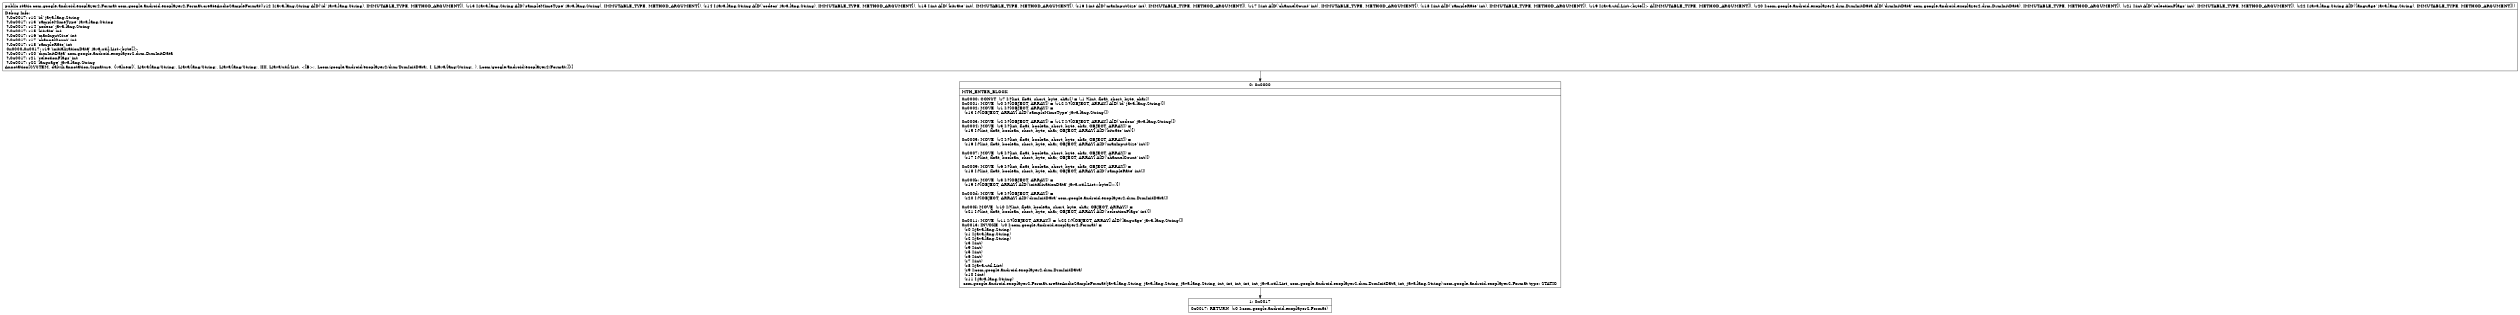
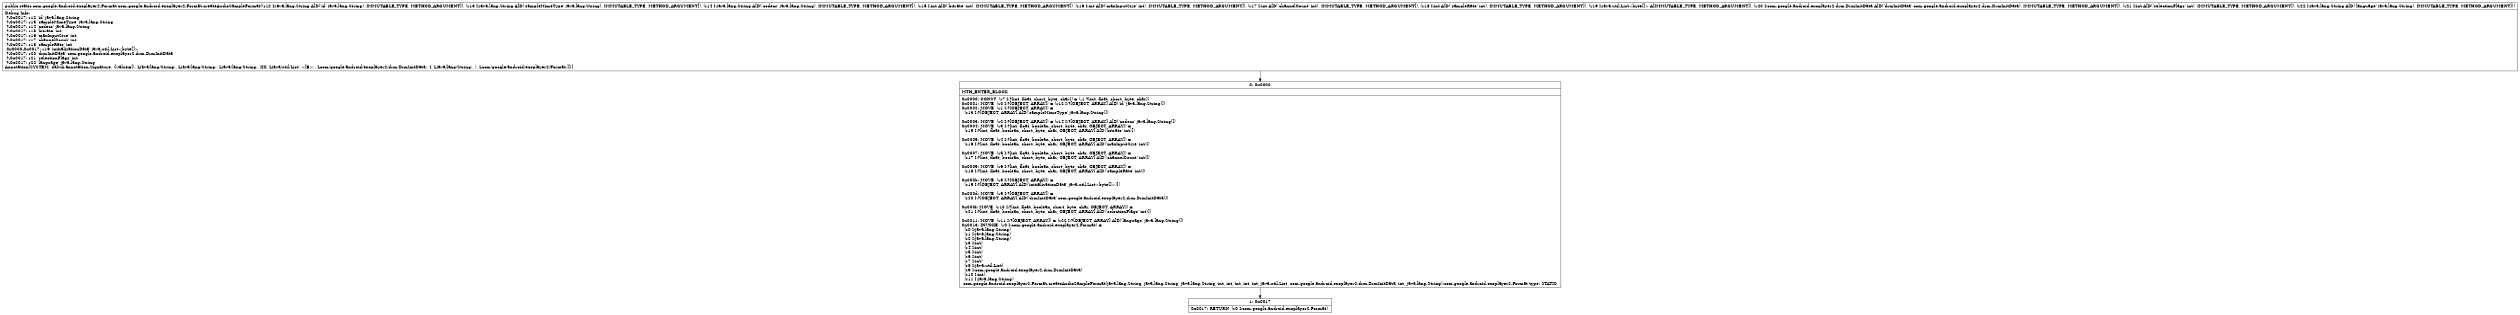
  digraph {
    node [shape=record]
-   n1 [label="{0\:\ 0x0000|MTH_ENTER_BLOCK\l|0x0000: CONST  (r7 I:?[int, float, short, byte, char]) = (\-1 ?[int, float, short, byte, char]) \l0x0001: MOVE  (r0 I:?[OBJECT, ARRAY]) = (r12 I:?[OBJECT, ARRAY] A[D('id' java.lang.String)]) \l0x0002: MOVE  (r1 I:?[OBJECT, ARRAY]) = \l  (r13 I:?[OBJECT, ARRAY] A[D('sampleMimeType' java.lang.String)])\l \l0x0003: MOVE  (r2 I:?[OBJECT, ARRAY]) = (r14 I:?[OBJECT, ARRAY] A[D('codecs' java.lang.String)]) \l0x0004: MOVE  (r3 I:?[int, float, boolean, short, byte, char, OBJECT, ARRAY]) = \l  (r15 I:?[int, float, boolean, short, byte, char, OBJECT, ARRAY] A[D('bitrate' int)])\l \l0x0005: MOVE  (r4 I:?[int, float, boolean, short, byte, char, OBJECT, ARRAY]) = \l  (r16 I:?[int, float, boolean, short, byte, char, OBJECT, ARRAY] A[D('maxInputSize' int)])\l \l0x0007: MOVE  (r5 I:?[int, float, boolean, short, byte, char, OBJECT, ARRAY]) = \l  (r17 I:?[int, float, boolean, short, byte, char, OBJECT, ARRAY] A[D('channelCount' int)])\l \l0x0009: MOVE  (r6 I:?[int, float, boolean, short, byte, char, OBJECT, ARRAY]) = \l  (r18 I:?[int, float, boolean, short, byte, char, OBJECT, ARRAY] A[D('sampleRate' int)])\l \l0x000b: MOVE  (r8 I:?[OBJECT, ARRAY]) = \l  (r19 I:?[OBJECT, ARRAY] A[D('initializationData' java.util.List\<byte[]\>)])\l \l0x000d: MOVE  (r9 I:?[OBJECT, ARRAY]) = \l  (r20 I:?[OBJECT, ARRAY] A[D('drmInitData' com.google.android.exoplayer2.drm.DrmInitData)])\l \l0x000f: MOVE  (r10 I:?[int, float, boolean, short, byte, char, OBJECT, ARRAY]) = \l  (r21 I:?[int, float, boolean, short, byte, char, OBJECT, ARRAY] A[D('selectionFlags' int)])\l \l0x0011: MOVE  (r11 I:?[OBJECT, ARRAY]) = (r22 I:?[OBJECT, ARRAY] A[D('language' java.lang.String)]) \l0x0013: INVOKE  (r0 I:com.google.android.exoplayer2.Format) = \l  (r0 I:java.lang.String)\l  (r1 I:java.lang.String)\l  (r2 I:java.lang.String)\l  (r3 I:int)\l  (r9 I:int)\l  (r5 I:int)\l  (r6 I:int)\l  (r7 I:int)\l  (r8 I:java.util.List)\l  (r9 I:com.google.android.exoplayer2.drm.DrmInitData)\l  (r10 I:int)\l  (r11 I:java.lang.String)\l com.google.android.exoplayer2.Format.createAudioSampleFormat(java.lang.String, java.lang.String, java.lang.String, int, int, int, int, int, java.util.List, com.google.android.exoplayer2.drm.DrmInitData, int, java.lang.String):com.google.android.exoplayer2.Format type: STATIC \l}"]
+   n1 [label="{0\:\ 0x0000|MTH_ENTER_BLOCK\l|0x0000: CONST  (r7 I:?[int, float, short, byte, char]) = (\-1 ?[int, float, short, byte, char]) \l0x0001: MOVE  (r0 I:?[OBJECT, ARRAY]) = (r12 I:?[OBJECT, ARRAY] A[D('id' java.lang.String)]) \l0x0002: MOVE  (r1 I:?[OBJECT, ARRAY]) = \l  (r13 I:?[OBJECT, ARRAY] A[D('sampleMimeType' java.lang.String)])\l \l0x0003: MOVE  (r2 I:?[OBJECT, ARRAY]) = (r14 I:?[OBJECT, ARRAY] A[D('codecs' java.lang.String)]) \l0x0004: MOVE  (r3 I:?[int, float, boolean, short, byte, char, OBJECT, ARRAY]) = \l  (r15 I:?[int, float, boolean, short, byte, char, OBJECT, ARRAY] A[D('bitrate' int)])\l \l0x0005: MOVE  (r4 I:?[int, float, boolean, short, byte, char, OBJECT, ARRAY]) = \l  (r16 I:?[int, float, boolean, short, byte, char, OBJECT, ARRAY] A[D('maxInputSize' int)])\l \l0x0007: MOVE  (r5 I:?[int, float, boolean, short, byte, char, OBJECT, ARRAY]) = \l  (r17 I:?[int, float, boolean, short, byte, char, OBJECT, ARRAY] A[D('channelCount' int)])\l \l0x0009: MOVE  (r6 I:?[int, float, boolean, short, byte, char, OBJECT, ARRAY]) = \l  (r18 I:?[int, float, boolean, short, byte, char, OBJECT, ARRAY] A[D('sampleRate' int)])\l \l0x000b: MOVE  (r8 I:?[OBJECT, ARRAY]) = \l  (r19 I:?[OBJECT, ARRAY] A[D('initializationData' java.util.List\<byte[]\>)])\l \l0x000d: MOVE  (r9 I:?[OBJECT, ARRAY]) = \l  (r20 I:?[OBJECT, ARRAY] A[D('drmInitData' com.google.android.exoplayer2.drm.DrmInitData)])\l \l0x000f: MOVE  (r10 I:?[int, float, boolean, short, byte, char, OBJECT, ARRAY]) = \l  (r21 I:?[int, float, boolean, short, byte, char, OBJECT, ARRAY] A[D('selectionFlags' int)])\l \l0x0011: MOVE  (r11 I:?[OBJECT, ARRAY]) = (r22 I:?[OBJECT, ARRAY] A[D('language' java.lang.String)]) \l0x0013: INVOKE  (r0 I:com.google.android.exoplayer2.Format) = \l  (r0 I:java.lang.String)\l  (r1 I:java.lang.String)\l  (r2 I:java.lang.String)\l  (r3 I:int)\l  (r4 I:int)\l  (r5 I:int)\l  (r6 I:int)\l  (r7 I:int)\l  (r8 I:java.util.List)\l  (r9 I:com.google.android.exoplayer2.drm.DrmInitData)\l  (r10 I:int)\l  (r11 I:java.lang.String)\l com.google.android.exoplayer2.Format.createAudioSampleFormat(java.lang.String, java.lang.String, java.lang.String, int, int, int, int, int, java.util.List, com.google.android.exoplayer2.drm.DrmInitData, int, java.lang.String):com.google.android.exoplayer2.Format type: STATIC \l}"]
    n2 [label="{1\:\ 0x0017|0x0017: RETURN  (r0 I:com.google.android.exoplayer2.Format) \l}"]
    n3 [label="{public static com.google.android.exoplayer2.Format com.google.android.exoplayer2.Format.createAudioSampleFormat((r12 I:java.lang.String A[D('id' java.lang.String), IMMUTABLE_TYPE, METHOD_ARGUMENT]), (r13 I:java.lang.String A[D('sampleMimeType' java.lang.String), IMMUTABLE_TYPE, METHOD_ARGUMENT]), (r14 I:java.lang.String A[D('codecs' java.lang.String), IMMUTABLE_TYPE, METHOD_ARGUMENT]), (r15 I:int A[D('bitrate' int), IMMUTABLE_TYPE, METHOD_ARGUMENT]), (r16 I:int A[D('maxInputSize' int), IMMUTABLE_TYPE, METHOD_ARGUMENT]), (r17 I:int A[D('channelCount' int), IMMUTABLE_TYPE, METHOD_ARGUMENT]), (r18 I:int A[D('sampleRate' int), IMMUTABLE_TYPE, METHOD_ARGUMENT]), (r19 I:java.util.List\<byte[]\> A[IMMUTABLE_TYPE, METHOD_ARGUMENT]), (r20 I:com.google.android.exoplayer2.drm.DrmInitData A[D('drmInitData' com.google.android.exoplayer2.drm.DrmInitData), IMMUTABLE_TYPE, METHOD_ARGUMENT]), (r21 I:int A[D('selectionFlags' int), IMMUTABLE_TYPE, METHOD_ARGUMENT]), (r22 I:java.lang.String A[D('language' java.lang.String), IMMUTABLE_TYPE, METHOD_ARGUMENT]))  | Debug Info:\l  ?\-0x0017: r12 'id' java.lang.String\l  ?\-0x0017: r13 'sampleMimeType' java.lang.String\l  ?\-0x0017: r14 'codecs' java.lang.String\l  ?\-0x0017: r15 'bitrate' int\l  ?\-0x0017: r16 'maxInputSize' int\l  ?\-0x0017: r17 'channelCount' int\l  ?\-0x0017: r18 'sampleRate' int\l  0x0000\-0x0017: r19 'initializationData' java.util.List\<byte[]\>\l  ?\-0x0017: r20 'drmInitData' com.google.android.exoplayer2.drm.DrmInitData\l  ?\-0x0017: r21 'selectionFlags' int\l  ?\-0x0017: r22 'language' java.lang.String\lAnnotation[SYSTEM, dalvik.annotation.Signature, \{value=[(, Ljava\/lang\/String;, Ljava\/lang\/String;, Ljava\/lang\/String;, IIII, Ljava\/util\/List, \<[B\>;, Lcom\/google\/android\/exoplayer2\/drm\/DrmInitData;, I, Ljava\/lang\/String;, ), Lcom\/google\/android\/exoplayer2\/Format;]\}]\l}"]
    n1 -> n2
    n3 -> n1
  }
